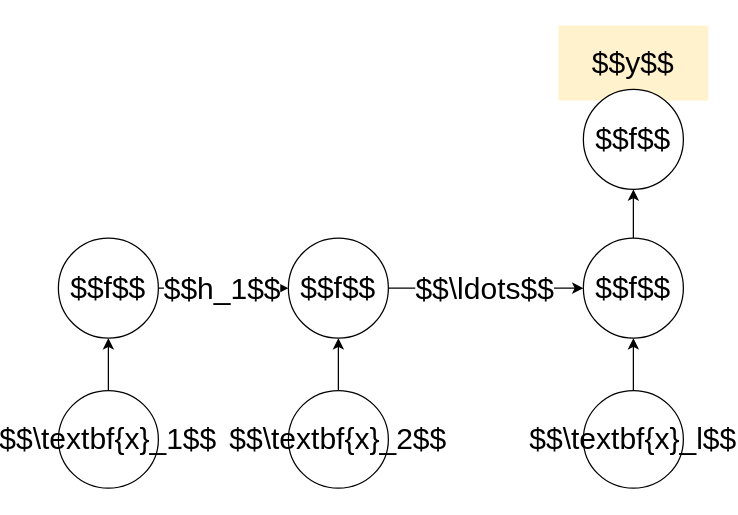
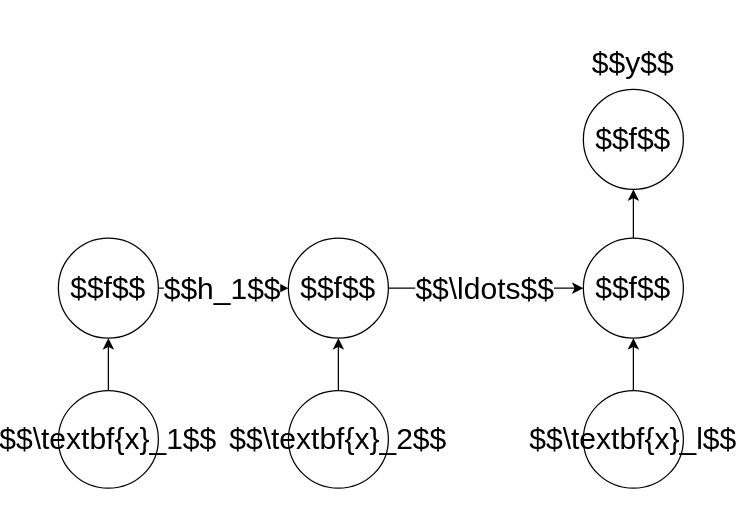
  <mxCell id="0" />
  <mxCell id="1" parent="0" />
- <mxCell id="2" value="&lt;font style=&quot;font-size: 24px;&quot;&gt;$$y$$&lt;/font&gt;" style="rounded=0;whiteSpace=wrap;html=1;strokeColor=none;fillColor=#fff2cc;" parent="1" vertex="1"><mxGeometry x="420" y="20" width="120" height="60" as="geometry" /></mxCell>
+ <mxCell id="2" value="&lt;font style=&quot;font-size: 24px;&quot;&gt;$$y$$&lt;/font&gt;" style="rounded=0;whiteSpace=wrap;html=1;strokeColor=none;" parent="1" vertex="1"><mxGeometry x="420" y="20" width="120" height="60" as="geometry" /></mxCell>
  <mxCell id="3" style="edgeStyle=orthogonalEdgeStyle;rounded=0;orthogonalLoop=1;jettySize=auto;html=1;exitX=0.5;exitY=0;exitDx=0;exitDy=0;entryX=0.5;entryY=1;entryDx=0;entryDy=0;" parent="1" source="4" target="14" edge="1"><mxGeometry relative="1" as="geometry" /></mxCell>
  <mxCell id="4" value="&lt;div style=&quot;font-size: 24px;&quot;&gt;&lt;font style=&quot;font-size: 24px;&quot;&gt;$$\textbf{x}_1$$&lt;/font&gt;&lt;/div&gt;" style="ellipse;whiteSpace=wrap;html=1;aspect=fixed;" parent="1" vertex="1"><mxGeometry x="20" y="312" width="80" height="78" as="geometry" /></mxCell>
  <mxCell id="5" value="&lt;font style=&quot;font-size: 24px;&quot;&gt;$$f$$&lt;/font&gt;" style="ellipse;whiteSpace=wrap;html=1;aspect=fixed;" parent="1" vertex="1"><mxGeometry x="440" y="71" width="80" height="80" as="geometry" /></mxCell>
  <mxCell id="6" style="edgeStyle=orthogonalEdgeStyle;rounded=0;orthogonalLoop=1;jettySize=auto;html=1;exitX=1;exitY=0.5;exitDx=0;exitDy=0;entryX=0;entryY=0.5;entryDx=0;entryDy=0;" parent="1" source="8" target="10" edge="1"><mxGeometry relative="1" as="geometry" /></mxCell>
  <mxCell id="7" value="$$\ldots$$" style="edgeLabel;html=1;align=center;verticalAlign=middle;resizable=0;points=[];fontSize=24;" parent="6" vertex="1" connectable="0"><mxGeometry x="0.244" y="1" relative="1" as="geometry"><mxPoint x="-21" y="1" as="offset" /></mxGeometry></mxCell>
  <mxCell id="8" value="&lt;font style=&quot;font-size: 24px;&quot;&gt;$$f$$&lt;/font&gt;" style="ellipse;whiteSpace=wrap;html=1;aspect=fixed;" parent="1" vertex="1"><mxGeometry x="204" y="190" width="80" height="80" as="geometry" /></mxCell>
  <mxCell id="9" value="" style="edgeStyle=orthogonalEdgeStyle;rounded=0;orthogonalLoop=1;jettySize=auto;html=1;" parent="1" source="10" target="5" edge="1"><mxGeometry relative="1" as="geometry" /></mxCell>
  <mxCell id="10" value="&lt;font style=&quot;font-size: 24px;&quot;&gt;$$f$$&lt;/font&gt;" style="ellipse;whiteSpace=wrap;html=1;aspect=fixed;" parent="1" vertex="1"><mxGeometry x="440" y="190" width="80" height="80" as="geometry" /></mxCell>
  <mxCell id="11" style="edgeStyle=orthogonalEdgeStyle;rounded=0;orthogonalLoop=1;jettySize=auto;html=1;exitX=0.5;exitY=0;exitDx=0;exitDy=0;" parent="1" source="14" edge="1"><mxGeometry relative="1" as="geometry"><mxPoint x="60" y="190" as="targetPoint" /></mxGeometry></mxCell>
  <mxCell id="12" value="" style="edgeStyle=orthogonalEdgeStyle;rounded=0;orthogonalLoop=1;jettySize=auto;html=1;fontSize=24;" parent="1" source="14" target="8" edge="1"><mxGeometry relative="1" as="geometry" /></mxCell>
  <mxCell id="13" value="$$h_1$$" style="edgeLabel;html=1;align=center;verticalAlign=middle;resizable=0;points=[];fontSize=24;" vertex="1" connectable="0" parent="12"><mxGeometry x="0.129" y="1" relative="1" as="geometry"><mxPoint x="-9" y="1" as="offset" /></mxGeometry></mxCell>
  <mxCell id="14" value="&lt;div&gt;&lt;font style=&quot;font-size: 24px;&quot;&gt;$$f$$&lt;/font&gt;&lt;/div&gt;" style="ellipse;whiteSpace=wrap;html=1;aspect=fixed;" parent="1" vertex="1"><mxGeometry x="20" y="190" width="80" height="80" as="geometry" /></mxCell>
  <mxCell id="15" value="" style="edgeStyle=orthogonalEdgeStyle;rounded=0;orthogonalLoop=1;jettySize=auto;html=1;" parent="1" source="16" target="8" edge="1"><mxGeometry relative="1" as="geometry" /></mxCell>
  <mxCell id="16" value="&lt;div style=&quot;font-size: 24px;&quot;&gt;&lt;font style=&quot;font-size: 24px;&quot;&gt;$$\textbf{x}_2$$&lt;/font&gt;&lt;/div&gt;" style="ellipse;whiteSpace=wrap;html=1;aspect=fixed;" parent="1" vertex="1"><mxGeometry x="204" y="312" width="80" height="78" as="geometry" /></mxCell>
  <mxCell id="17" value="" style="edgeStyle=orthogonalEdgeStyle;rounded=0;orthogonalLoop=1;jettySize=auto;html=1;" parent="1" source="18" target="10" edge="1"><mxGeometry relative="1" as="geometry" /></mxCell>
  <mxCell id="18" value="&lt;div style=&quot;font-size: 24px;&quot;&gt;&lt;font style=&quot;font-size: 24px;&quot;&gt;$$\textbf{x}_l$$&lt;/font&gt;&lt;/div&gt;" style="ellipse;whiteSpace=wrap;html=1;aspect=fixed;" parent="1" vertex="1"><mxGeometry x="440" y="312" width="80" height="78" as="geometry" /></mxCell>
